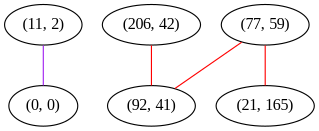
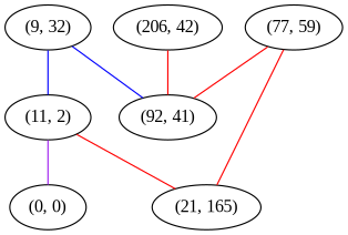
  graph {
    fontname="Liberation Serif"
    node [fontname="Liberation Serif"]
    edge [color=red fontname="Liberation Serif" weight=3]
+   "(9, 32)"
    "(11, 2)"
    "(92, 41)"
    "(206, 42)"
    "(0, 0)"
    "(21, 165)"
    n7 [label="(77, 59)"]
+   "(9, 32)" -- "(11, 2)" [color=blue]
+   "(9, 32)" -- "(92, 41)" [color=blue]
    "(11, 2)" -- "(0, 0)" [color=purple weight=4]
+   "(11, 2)" -- "(21, 165)" [weight=1]
    "(206, 42)" -- "(92, 41)"
    n7 -- "(92, 41)" [weight=1]
    n7 -- "(21, 165)" [weight=1]
  }
